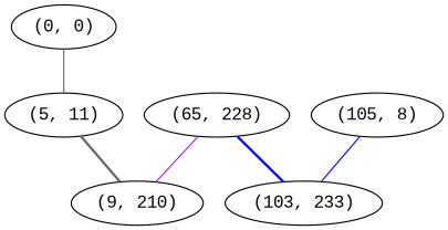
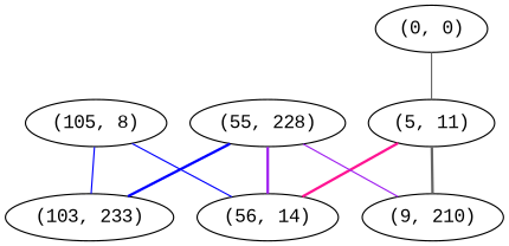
  graph {
    fontname="Liberation Mono"
    node [fontname="Liberation Mono"]
    edge [color=blue fontname="Liberation Mono" style=solid weight=3]
    "(0, 0)"
    "(5, 11)"
+   "(56, 14)"
    "(9, 210)"
    "(105, 8)"
    "(103, 233)"
-   "(65, 228)"
+   "(65, 228)" [label="(55, 228)"]
    "(0, 0)" -- "(5, 11)" [color=gray40 weight=4]
+   "(5, 11)" -- "(56, 14)" [color=deeppink style=bold]
    "(5, 11)" -- "(9, 210)" [color=gray40 style=bold weight=1]
+   "(105, 8)" -- "(56, 14)"
    "(105, 8)" -- "(103, 233)" [weight=1]
+   "(65, 228)" -- "(56, 14)" [color=purple style=bold weight=1]
    "(65, 228)" -- "(9, 210)" [color=purple]
    "(65, 228)" -- "(103, 233)" [style=bold]
  }
